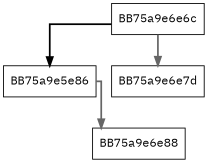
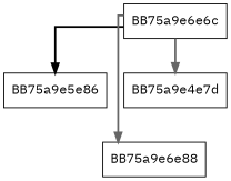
  digraph {
    fontname="IBM Plex Mono"
    splines=ortho
    node [fontname="IBM Plex Mono" shape=box]
    edge [color=gray40 fontname="IBM Plex Mono" style=bold]
    n1 [label=BB75a9e5e86]
    BB75a9e6e6c
-   BB75a9e6e7d
+   BB75a9e6e7d [label=BB75a9e4e7d]
    BB75a9e6e88
-   n1 -> BB75a9e6e88
+   BB75a9e6e6c -> BB75a9e6e88
    BB75a9e6e6c -> n1 [color=black]
    BB75a9e6e6c -> BB75a9e6e7d
  }
